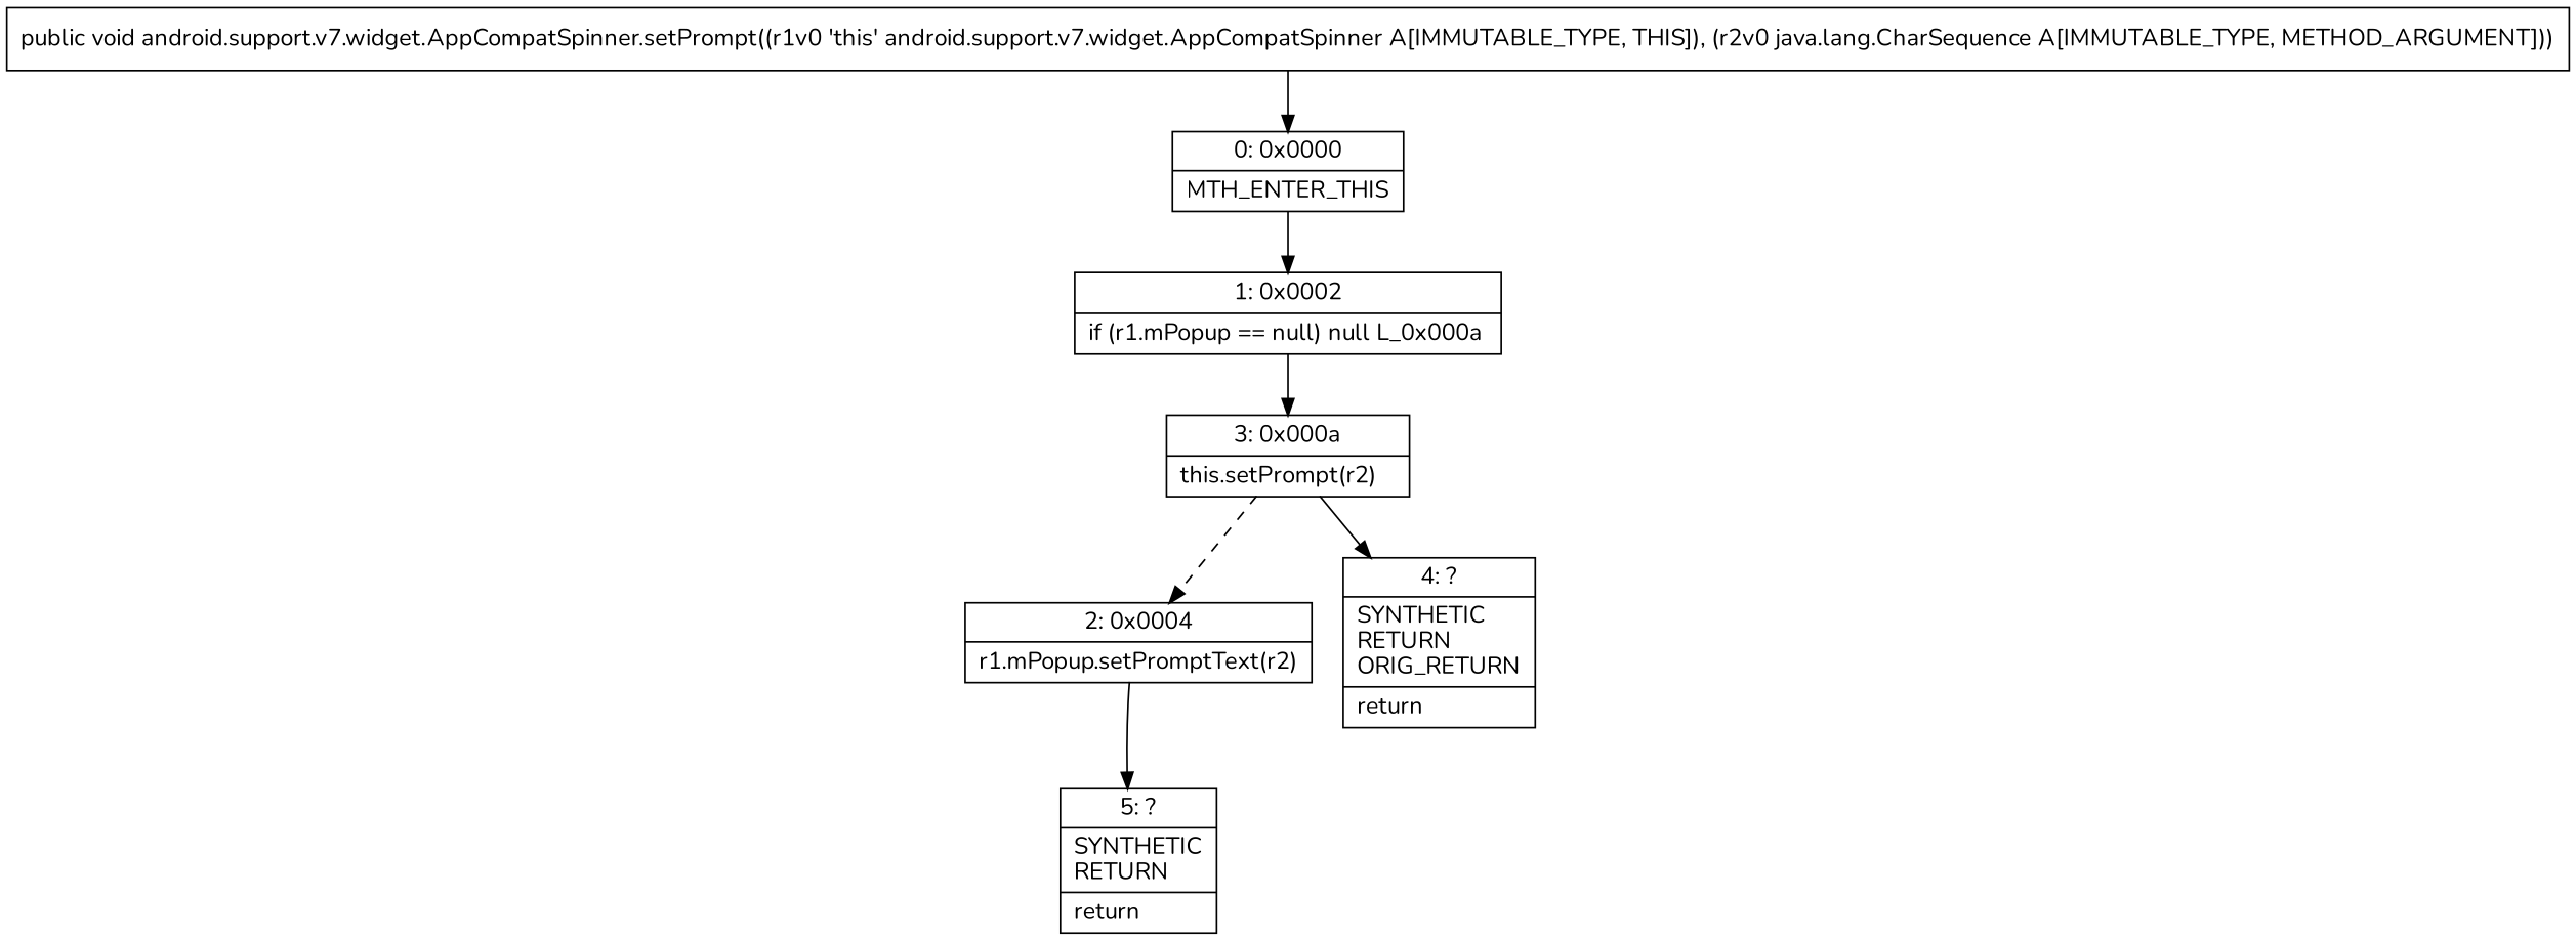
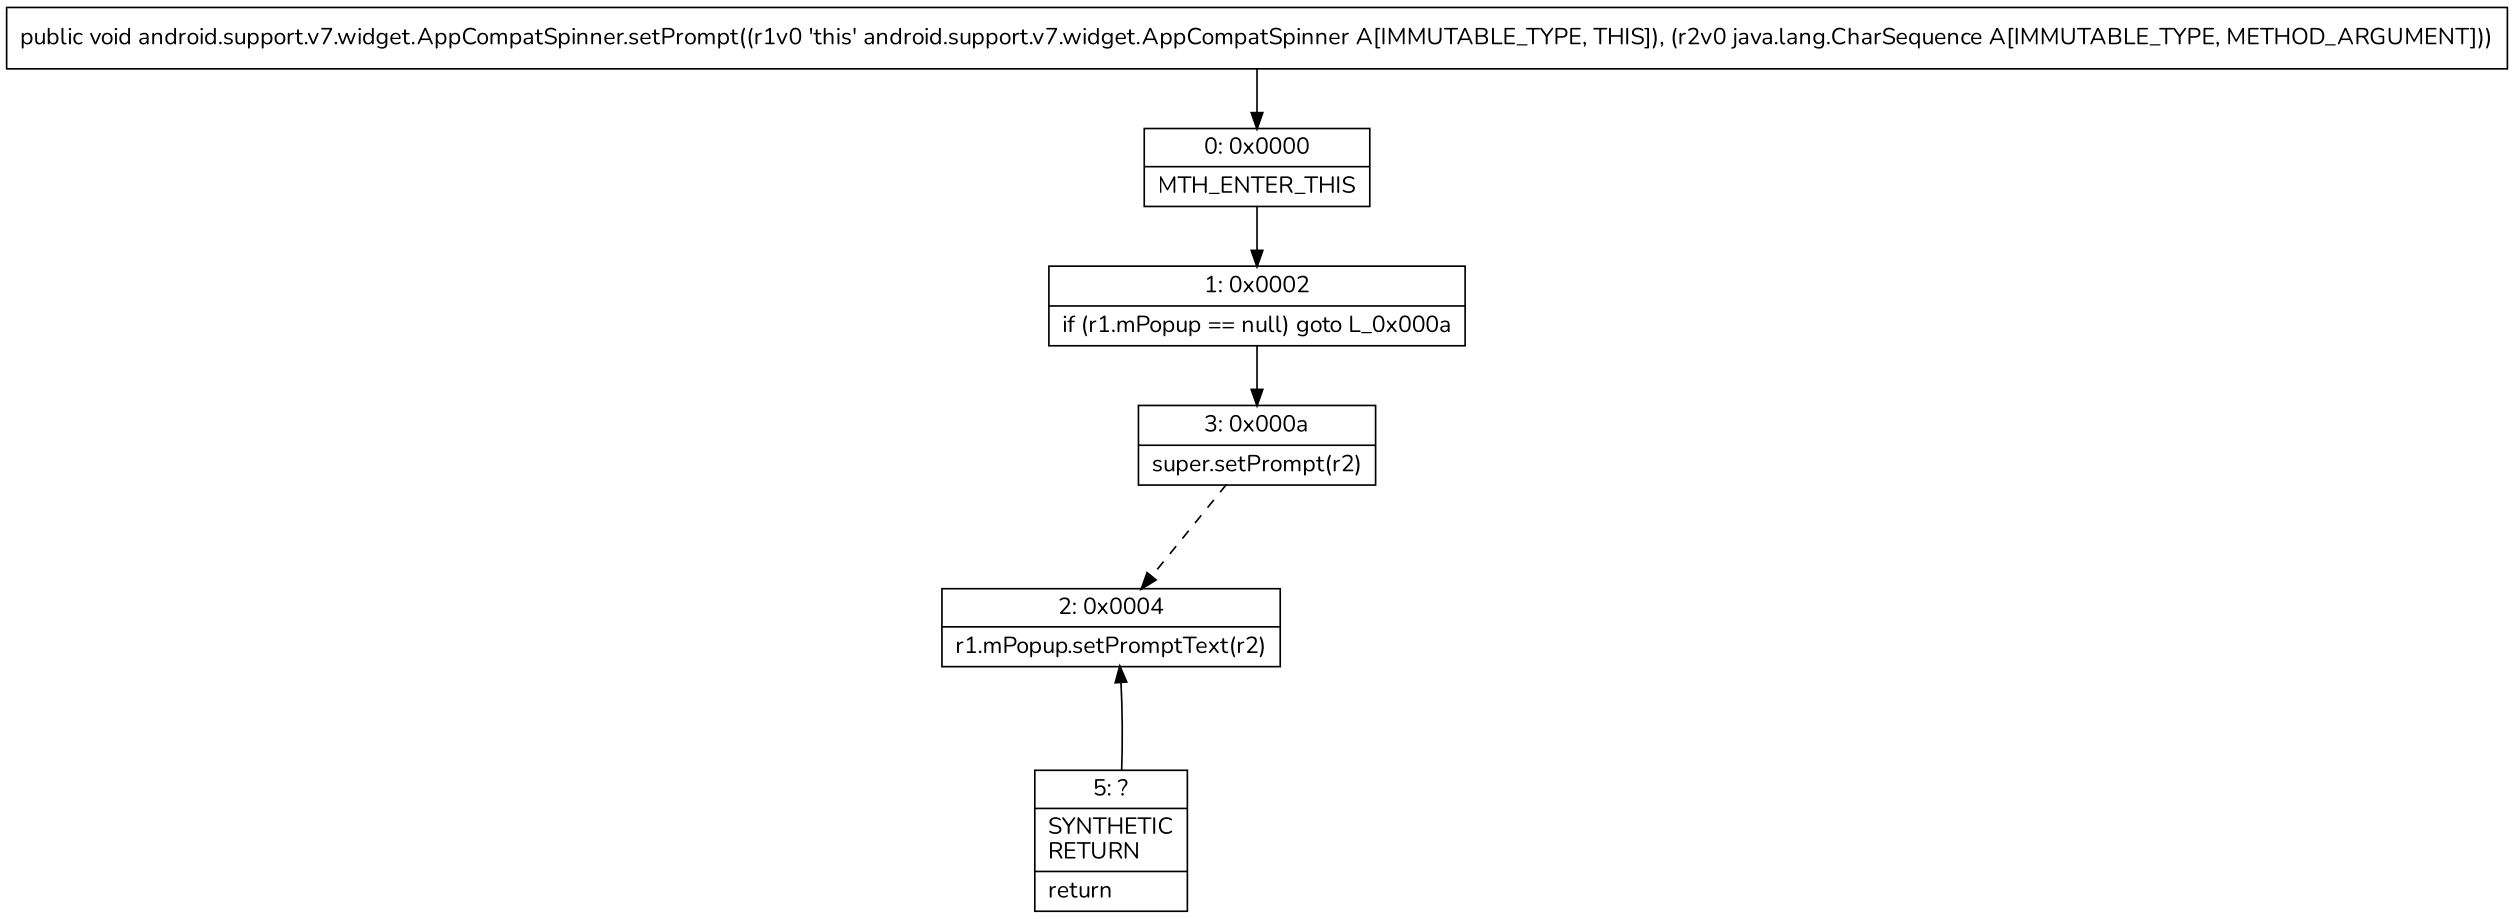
  digraph {
    fontname=Nunito
    node [fontname=Nunito shape=record]
    edge [fontname=Nunito]
    n1 [label="{0\:\ 0x0000|MTH_ENTER_THIS\l}"]
-   n2 [label="{1\:\ 0x0002|if (r1.mPopup == null) null L_0x000a\l}"]
-   n3 [label="{3\:\ 0x000a|this.setPrompt(r2)\l}"]
+   n2 [label="{1\:\ 0x0002|if (r1.mPopup == null) goto L_0x000a\l}"]
+   n3 [label="{3\:\ 0x000a|super.setPrompt(r2)\l}"]
    n4 [label="{2\:\ 0x0004|r1.mPopup.setPromptText(r2)\l}"]
    n5 [label="{5\:\ ?|SYNTHETIC\lRETURN\l|return\l}"]
-   n6 [label="{4\:\ ?|SYNTHETIC\lRETURN\lORIG_RETURN\l|return\l}"]
    n7 [label="{public void android.support.v7.widget.AppCompatSpinner.setPrompt((r1v0 'this' android.support.v7.widget.AppCompatSpinner A[IMMUTABLE_TYPE, THIS]), (r2v0 java.lang.CharSequence A[IMMUTABLE_TYPE, METHOD_ARGUMENT])) }"]
    n1 -> n2
    n2 -> n3
    n3 -> n4 [style=dashed]
-   n3 -> n6
-   n4 -> n5
+   n5 -> n4
    n7 -> n1
  }
